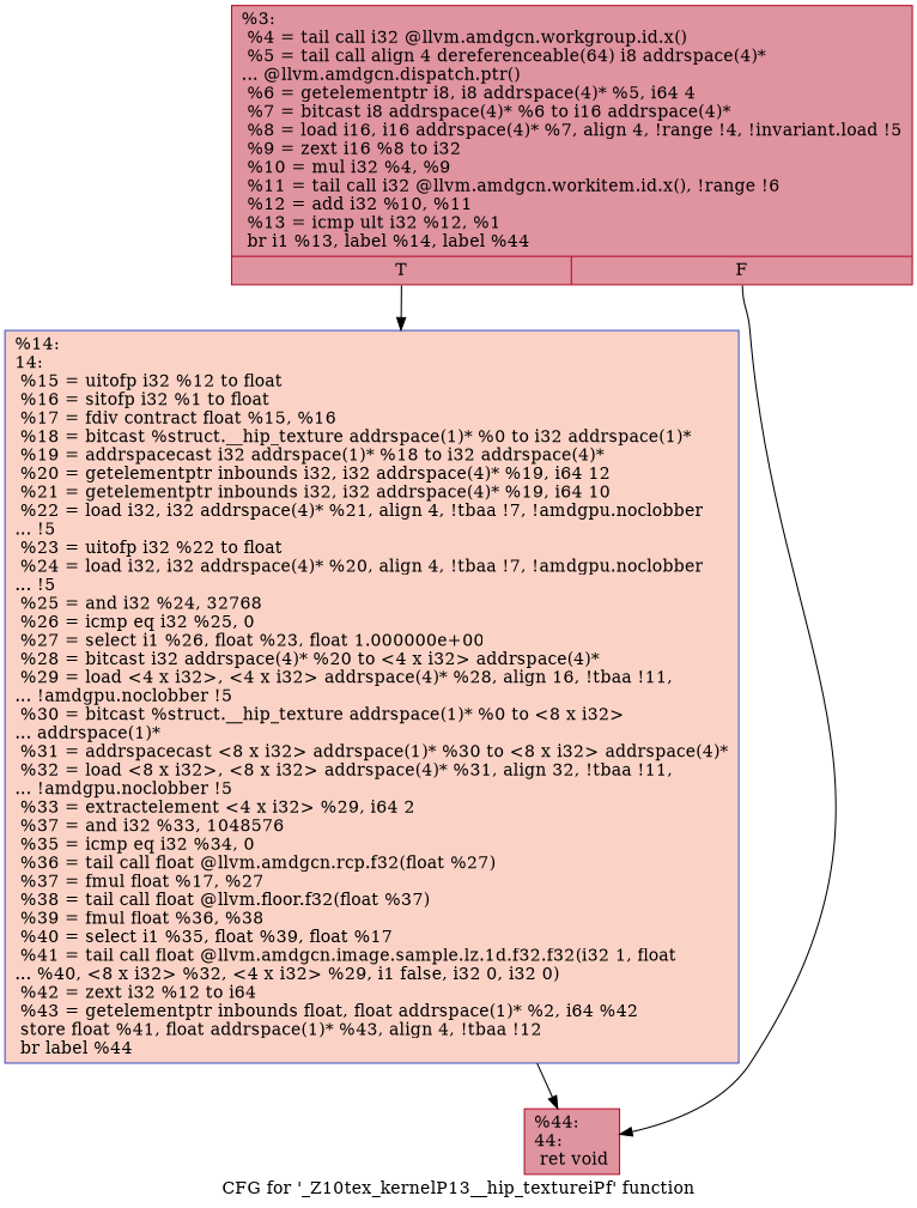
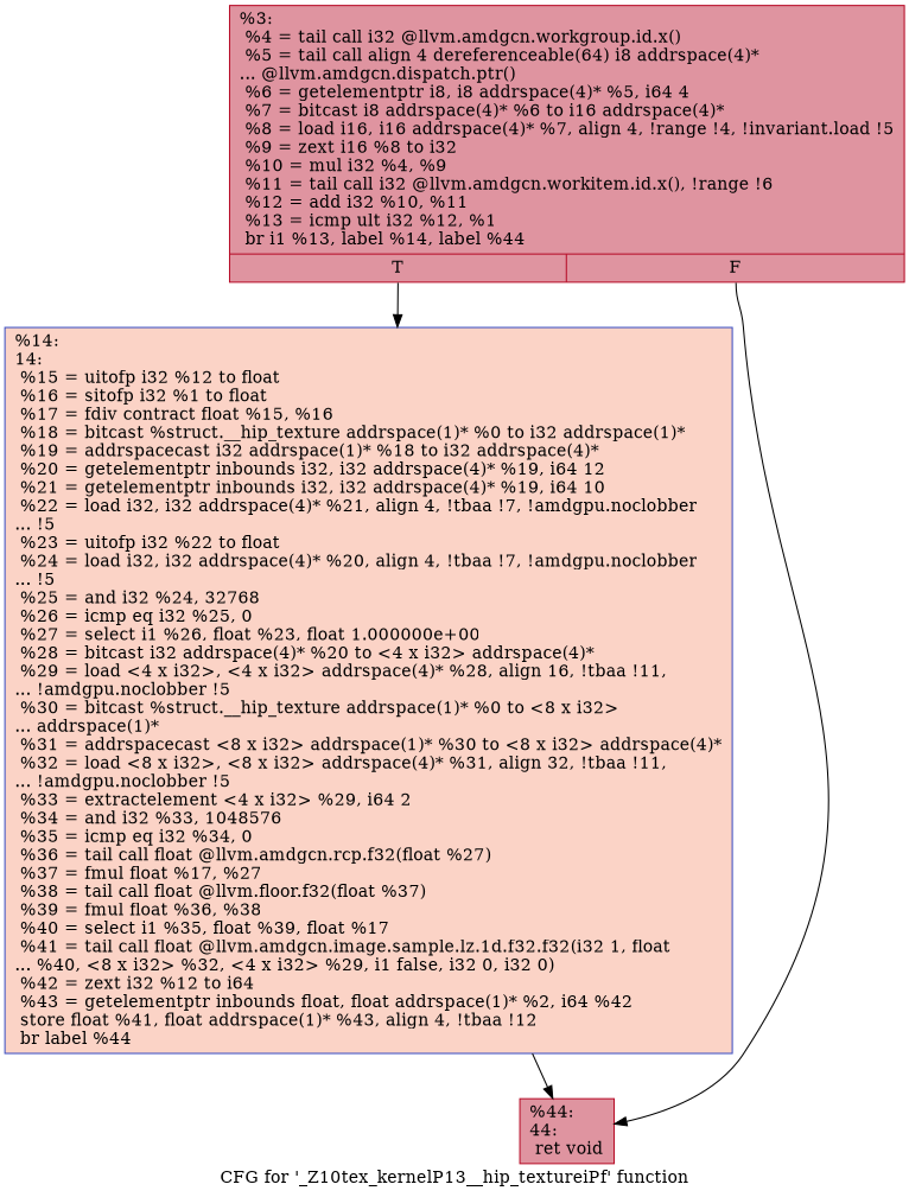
  digraph {
    label="CFG for '_Z10tex_kernelP13__hip_textureiPf' function"
    node [color="#b70d28ff" fillcolor="#b70d2870" shape=record style=filled]
    n1 [label="{%3:\l  %4 = tail call i32 @llvm.amdgcn.workgroup.id.x()\l  %5 = tail call align 4 dereferenceable(64) i8 addrspace(4)*\l... @llvm.amdgcn.dispatch.ptr()\l  %6 = getelementptr i8, i8 addrspace(4)* %5, i64 4\l  %7 = bitcast i8 addrspace(4)* %6 to i16 addrspace(4)*\l  %8 = load i16, i16 addrspace(4)* %7, align 4, !range !4, !invariant.load !5\l  %9 = zext i16 %8 to i32\l  %10 = mul i32 %4, %9\l  %11 = tail call i32 @llvm.amdgcn.workitem.id.x(), !range !6\l  %12 = add i32 %10, %11\l  %13 = icmp ult i32 %12, %1\l  br i1 %13, label %14, label %44\l|{<s0>T|<s1>F}}"]
-   n2 [color="#3d50c3ff" fillcolor="#f59c7d70" label="{%14:\l14:                                               \l  %15 = uitofp i32 %12 to float\l  %16 = sitofp i32 %1 to float\l  %17 = fdiv contract float %15, %16\l  %18 = bitcast %struct.__hip_texture addrspace(1)* %0 to i32 addrspace(1)*\l  %19 = addrspacecast i32 addrspace(1)* %18 to i32 addrspace(4)*\l  %20 = getelementptr inbounds i32, i32 addrspace(4)* %19, i64 12\l  %21 = getelementptr inbounds i32, i32 addrspace(4)* %19, i64 10\l  %22 = load i32, i32 addrspace(4)* %21, align 4, !tbaa !7, !amdgpu.noclobber\l... !5\l  %23 = uitofp i32 %22 to float\l  %24 = load i32, i32 addrspace(4)* %20, align 4, !tbaa !7, !amdgpu.noclobber\l... !5\l  %25 = and i32 %24, 32768\l  %26 = icmp eq i32 %25, 0\l  %27 = select i1 %26, float %23, float 1.000000e+00\l  %28 = bitcast i32 addrspace(4)* %20 to \<4 x i32\> addrspace(4)*\l  %29 = load \<4 x i32\>, \<4 x i32\> addrspace(4)* %28, align 16, !tbaa !11,\l... !amdgpu.noclobber !5\l  %30 = bitcast %struct.__hip_texture addrspace(1)* %0 to \<8 x i32\>\l... addrspace(1)*\l  %31 = addrspacecast \<8 x i32\> addrspace(1)* %30 to \<8 x i32\> addrspace(4)*\l  %32 = load \<8 x i32\>, \<8 x i32\> addrspace(4)* %31, align 32, !tbaa !11,\l... !amdgpu.noclobber !5\l  %33 = extractelement \<4 x i32\> %29, i64 2\l  %37 = and i32 %33, 1048576\l  %35 = icmp eq i32 %34, 0\l  %36 = tail call float @llvm.amdgcn.rcp.f32(float %27)\l  %37 = fmul float %17, %27\l  %38 = tail call float @llvm.floor.f32(float %37)\l  %39 = fmul float %36, %38\l  %40 = select i1 %35, float %39, float %17\l  %41 = tail call float @llvm.amdgcn.image.sample.lz.1d.f32.f32(i32 1, float\l... %40, \<8 x i32\> %32, \<4 x i32\> %29, i1 false, i32 0, i32 0)\l  %42 = zext i32 %12 to i64\l  %43 = getelementptr inbounds float, float addrspace(1)* %2, i64 %42\l  store float %41, float addrspace(1)* %43, align 4, !tbaa !12\l  br label %44\l}"]
+   n2 [color="#3d50c3ff" fillcolor="#f59c7d70" label="{%14:\l14:                                               \l  %15 = uitofp i32 %12 to float\l  %16 = sitofp i32 %1 to float\l  %17 = fdiv contract float %15, %16\l  %18 = bitcast %struct.__hip_texture addrspace(1)* %0 to i32 addrspace(1)*\l  %19 = addrspacecast i32 addrspace(1)* %18 to i32 addrspace(4)*\l  %20 = getelementptr inbounds i32, i32 addrspace(4)* %19, i64 12\l  %21 = getelementptr inbounds i32, i32 addrspace(4)* %19, i64 10\l  %22 = load i32, i32 addrspace(4)* %21, align 4, !tbaa !7, !amdgpu.noclobber\l... !5\l  %23 = uitofp i32 %22 to float\l  %24 = load i32, i32 addrspace(4)* %20, align 4, !tbaa !7, !amdgpu.noclobber\l... !5\l  %25 = and i32 %24, 32768\l  %26 = icmp eq i32 %25, 0\l  %27 = select i1 %26, float %23, float 1.000000e+00\l  %28 = bitcast i32 addrspace(4)* %20 to \<4 x i32\> addrspace(4)*\l  %29 = load \<4 x i32\>, \<4 x i32\> addrspace(4)* %28, align 16, !tbaa !11,\l... !amdgpu.noclobber !5\l  %30 = bitcast %struct.__hip_texture addrspace(1)* %0 to \<8 x i32\>\l... addrspace(1)*\l  %31 = addrspacecast \<8 x i32\> addrspace(1)* %30 to \<8 x i32\> addrspace(4)*\l  %32 = load \<8 x i32\>, \<8 x i32\> addrspace(4)* %31, align 32, !tbaa !11,\l... !amdgpu.noclobber !5\l  %33 = extractelement \<4 x i32\> %29, i64 2\l  %34 = and i32 %33, 1048576\l  %35 = icmp eq i32 %34, 0\l  %36 = tail call float @llvm.amdgcn.rcp.f32(float %27)\l  %37 = fmul float %17, %27\l  %38 = tail call float @llvm.floor.f32(float %37)\l  %39 = fmul float %36, %38\l  %40 = select i1 %35, float %39, float %17\l  %41 = tail call float @llvm.amdgcn.image.sample.lz.1d.f32.f32(i32 1, float\l... %40, \<8 x i32\> %32, \<4 x i32\> %29, i1 false, i32 0, i32 0)\l  %42 = zext i32 %12 to i64\l  %43 = getelementptr inbounds float, float addrspace(1)* %2, i64 %42\l  store float %41, float addrspace(1)* %43, align 4, !tbaa !12\l  br label %44\l}"]
    n3 [label="{%44:\l44:                                               \l  ret void\l}"]
    n1 -> n2 [tailport=s0]
    n1 -> n3 [tailport=s1]
    n2 -> n3
  }
